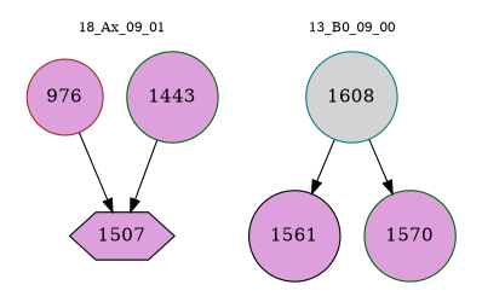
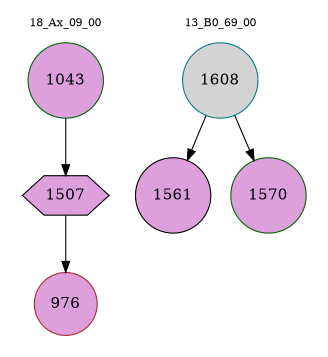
  digraph {
    node [color=darkgreen fillcolor=plum shape=circle style=filled]
    edge [color=black]
-   n1 [label=1443]
+   n1 [label=1043]
    n2 [color=black label=1507 shape=hexagon]
    n3 [color=brown label=976]
    n4 [color=teal fillcolor=lightgrey label=1608]
    n5 [color=black label=1561]
    n6 [label=1570]
    subgraph cluster_1 {
      color=white
      fontsize=10
-     label="18_Ax_09_01"
+     label="18_Ax_09_00"
      n1
      n2
      n3
    }
    subgraph cluster_2 {
      color=white
      fontsize=10
-     label="13_B0_09_00"
+     label="13_B0_69_00"
      n4
      n5
      n6
    }
    n1 -> n2
-   n3 -> n2
+   n2 -> n3
    n4 -> n5
    n4 -> n6
  }
